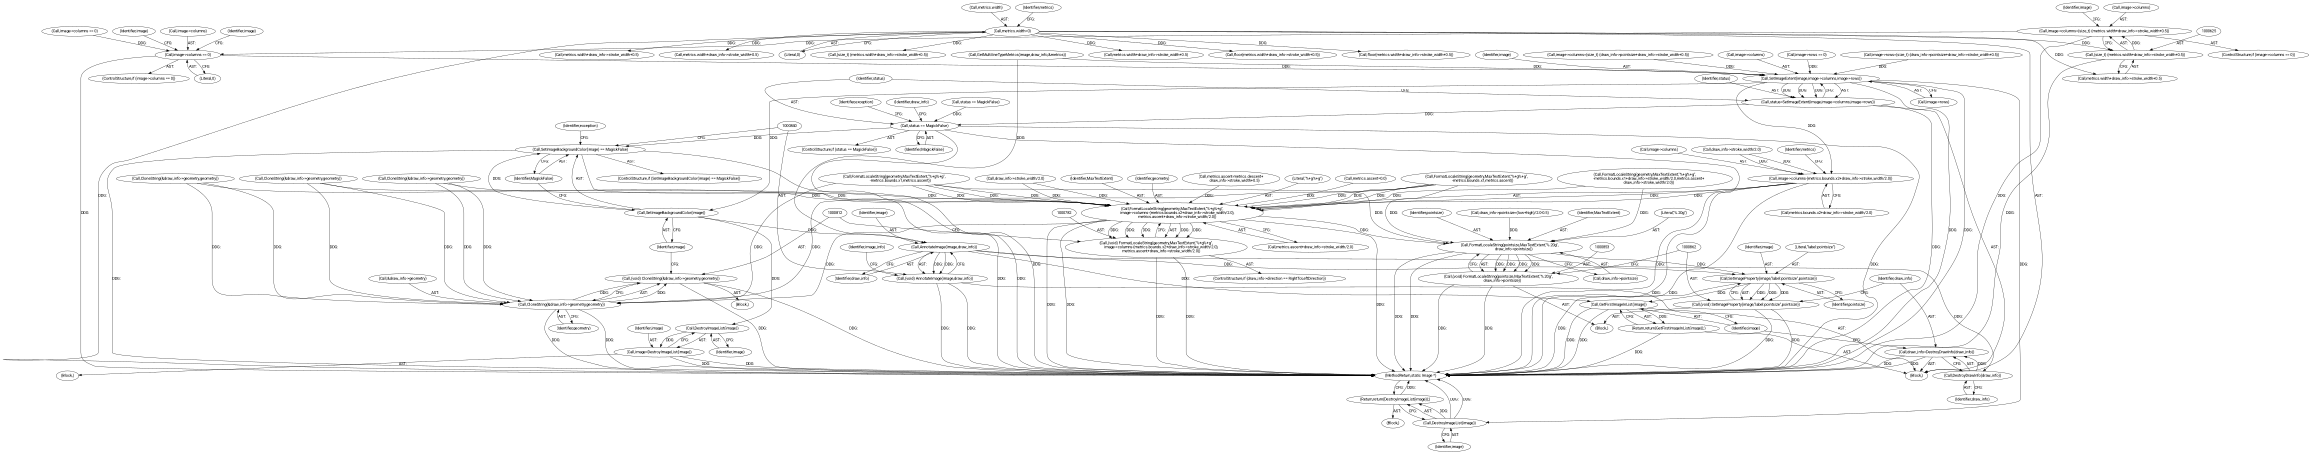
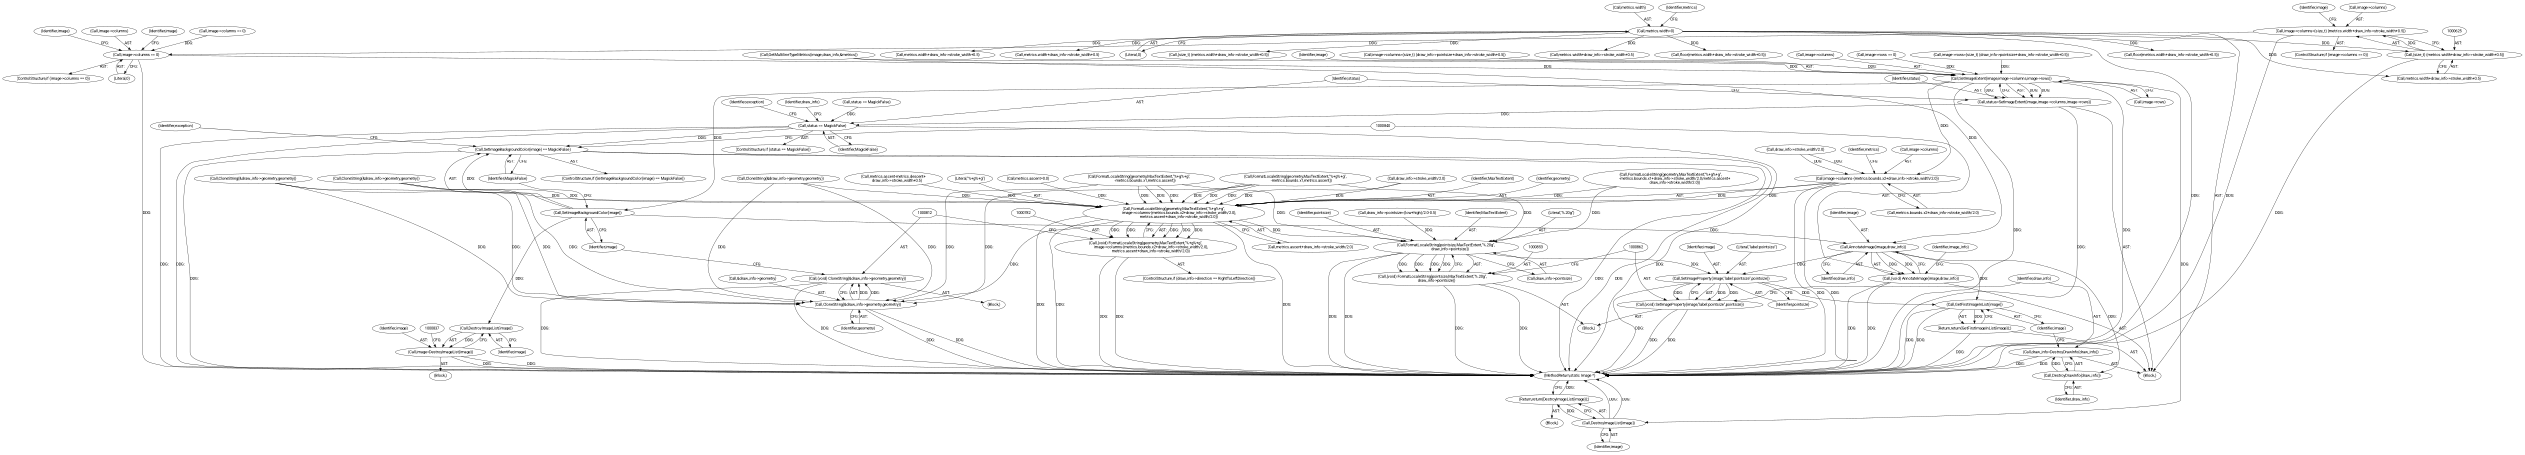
  digraph {
    fontname=Roboto
    node [fontname=Roboto]
    edge [fontname=Roboto]
    n1 [label="(Call,image->columns=(size_t) (metrics.width+draw_info->stroke_width+0.5))"]
    n2 [label="(Call,(size_t) (metrics.width+draw_info->stroke_width+0.5))"]
    n3 [label="(Call,image->columns == 0)"]
    n4 [label="(ControlStructure,if (image->columns == 0))"]
    n5 [label="(MethodReturn,static Image *)"]
    n6 [label="(Call,metrics.width+draw_info->stroke_width+0.5)"]
    n7 [label="(Call,SetImageExtent(image,image->columns,image->rows))"]
    n8 [label="(Literal,0)"]
    n9 [label="(ControlStructure,if (image->columns == 0))"]
    n10 [label="(Return,return(DestroyImageList(image));)"]
    n11 [label="(Call,metrics.width=0)"]
    n12 [label="(Call,metrics.width+draw_info->stroke_width+0.5)"]
    n13 [label="(Call,metrics.width+draw_info->stroke_width+0.5)"]
    n14 [label="(Call,(size_t) (metrics.width+draw_info->stroke_width+0.5))"]
    n15 [label="(Block,)"]
    n16 [label="(Call,metrics.width+draw_info->stroke_width+0.5)"]
    n17 [label="(Call,floor(metrics.width+draw_info->stroke_width+0.5))"]
    n18 [label="(Call,floor(metrics.width+draw_info->stroke_width+0.5))"]
    n19 [label="(Literal,0)"]
    n20 [label="(Call,status=SetImageExtent(image,image->columns,image->rows))"]
    n21 [label="(Call,DestroyImageList(image))"]
    n22 [label="(Call,image->columns-(metrics.bounds.x2+draw_info->stroke_width/2.0))"]
    n23 [label="(Call,SetImageBackgroundColor(image))"]
    n24 [label="(Call,image->rows)"]
    n25 [label="(Call,status == MagickFalse)"]
    n26 [label="(Identifier,image)"]
    n27 [label="(Call,FormatLocaleString(geometry,MaxTextExtent,\"%+g%+g\",\n          image->columns-(metrics.bounds.x2+draw_info->stroke_width/2.0),\n          metrics.ascent+draw_info->stroke_width/2.0))"]
    n28 [label="(Call,metrics.bounds.x2+draw_info->stroke_width/2.0)"]
    n29 [label="(Call,SetImageBackgroundColor(image) == MagickFalse)"]
    n30 [label="(Call,DestroyImageList(image))"]
    n31 [label="(Call,AnnotateImage(image,draw_info))"]
    n32 [label="(Identifier,image)"]
    n33 [label="(ControlStructure,if (status == MagickFalse))"]
    n34 [label="(Identifier,MagickFalse)"]
    n35 [label="(ControlStructure,if (SetImageBackgroundColor(image) == MagickFalse))"]
    n36 [label="(Identifier,MagickFalse)"]
    n37 [label="(Block,)"]
    n38 [label="(Call,(void) FormatLocaleString(geometry,MaxTextExtent,\"%+g%+g\",\n          image->columns-(metrics.bounds.x2+draw_info->stroke_width/2.0),\n          metrics.ascent+draw_info->stroke_width/2.0))"]
    n39 [label="(Call,CloneString(&draw_info->geometry,geometry))"]
    n40 [label="(Call,FormatLocaleString(pointsize,MaxTextExtent,\"%.20g\",\n        draw_info->pointsize))"]
    n41 [label="(Call,metrics.ascent+draw_info->stroke_width/2.0)"]
    n42 [label="(ControlStructure,if (draw_info->direction == RightToLeftDirection))"]
    n43 [label="(Call,(void) CloneString(&draw_info->geometry,geometry))"]
    n44 [label="(Identifier,geometry)"]
    n45 [label="(Call,(void) FormatLocaleString(pointsize,MaxTextExtent,\"%.20g\",\n        draw_info->pointsize))"]
    n46 [label="(Call,SetImageProperty(image,\"label:pointsize\",pointsize))"]
    n47 [label="(Call,draw_info->pointsize)"]
    n48 [label="(Block,)"]
    n49 [label="(Block,)"]
    n50 [label="(Call,(void) SetImageProperty(image,\"label:pointsize\",pointsize))"]
    n51 [label="(Call,GetFirstImageInList(image))"]
    n52 [label="(Identifier,pointsize)"]
    n53 [label="(Return,return(GetFirstImageInList(image));)"]
    n54 [label="(Identifier,image)"]
    n55 [label="(Call,draw_info=DestroyDrawInfo(draw_info))"]
    n56 [label="(Call,image=DestroyImageList(image))"]
    n57 [label="(Identifier,image)"]
    n58 [label="(Call,(void) AnnotateImage(image,draw_info))"]
    n59 [label="(Call,DestroyDrawInfo(draw_info))"]
    n60 [label="(Identifier,draw_info)"]
    n61 [label="(Block,)"]
    n62 [label="(Identifier,draw_info)"]
    n63 [label="(Identifier,image)"]
    n64 [label="(Call,image->columns=(size_t) (draw_info->pointsize+draw_info->stroke_width+0.5))"]
    n65 [label="(Literal,\"%.20g\")"]
    n66 [label="(Call,draw_info->stroke_width/2.0)"]
    n67 [label="(Identifier,image)"]
    n68 [label="(Call,status == MagickFalse)"]
    n69 [label="(Identifier,image_info)"]
    n70 [label="(Identifier,status)"]
    n71 [label="(Identifier,pointsize)"]
    n72 [label="(Call,CloneString(&draw_info->geometry,geometry))"]
    n73 [label="(Call,CloneString(&draw_info->geometry,geometry))"]
    n74 [label="(Call,CloneString(&draw_info->geometry,geometry))"]
    n75 [label="(Call,FormatLocaleString(geometry,MaxTextExtent,\"%+g%+g\",\n        -metrics.bounds.x1+draw_info->stroke_width/2.0,metrics.ascent+\n        draw_info->stroke_width/2.0))"]
    n76 [label="(Identifier,exception)"]
    n77 [label="(Call,metrics.width)"]
    n78 [label="(Identifier,MaxTextExtent)"]
    n79 [label="(Call,image->columns)"]
    n80 [label="(Identifier,draw_info)"]
    n81 [label="(Identifier,metrics)"]
    n82 [label="(Identifier,geometry)"]
    n83 [label="(Call,&draw_info->geometry)"]
    n84 [label="(Call,FormatLocaleString(geometry,MaxTextExtent,\"%+g%+g\",\n            -metrics.bounds.x1,metrics.ascent))"]
    n85 [label="(Call,draw_info->pointsize=(low+high)/2.0-0.5)"]
    n86 [label="(Call,FormatLocaleString(geometry,MaxTextExtent,\"%+g%+g\",\n            -metrics.bounds.x1,metrics.ascent))"]
    n87 [label="(Identifier,image)"]
    n88 [label="(Call,metrics.ascent-metrics.descent+\n       draw_info->stroke_width+0.5)"]
    n89 [label="(Call,image->columns)"]
    n90 [label="(Identifier,draw_info)"]
    n91 [label="(Call,image->columns)"]
    n92 [label="(Identifier,image)"]
    n93 [label="(Identifier,image)"]
    n94 [label="(Identifier,image)"]
    n95 [label="(Literal,\"label:pointsize\")"]
    n96 [label="(Call,image->rows == 0)"]
    n97 [label="(Literal,\"%+g%+g\")"]
    n98 [label="(Call,image->columns)"]
    n99 [label="(Call,draw_info->stroke_width/2.0)"]
    n100 [label="(Call,GetMultilineTypeMetrics(image,draw_info,&metrics))"]
    n101 [label="(Call,image->columns == 0)"]
    n102 [label="(Call,image->rows=(size_t) (draw_info->pointsize+draw_info->stroke_width+0.5))"]
    n103 [label="(Identifier,status)"]
    n104 [label="(Identifier,image)"]
    n105 [label="(Identifier,exception)"]
    n106 [label="(Identifier,metrics)"]
    n107 [label="(Identifier,MaxTextExtent)"]
    n108 [label="(Call,metrics.ascent=0.0)"]
    1000625
    1000840
    1000782
    1000812
    1000853
    1000862
+   1000837
    n1 -> n2 [label="CFG: "]
    n1 -> n3 [label="DDG: "]
    n1 -> n4 [label="AST: "]
    n1 -> n5 [label="DDG: "]
    n2 -> n1 [label="AST: "]
    n2 -> n1 [label="DDG: "]
    n2 -> n5 [label="DDG: "]
    n2 -> n6 [label="CFG: "]
    n3 -> n5 [label="DDG: "]
    n3 -> n7 [label="DDG: "]
    n3 -> n8 [label="CFG: "]
    n3 -> n9 [label="AST: "]
    n5 -> n10 [label="CFG: "]
    n6 -> n2 [label="AST: "]
    n7 -> n5 [label="DDG: "]
    n7 -> n5 [label="DDG: "]
    n7 -> n20 [label="AST: "]
    n7 -> n20 [label="DDG: "]
    n7 -> n20 [label="DDG: "]
    n7 -> n20 [label="DDG: "]
    n7 -> n21 [label="DDG: "]
    n7 -> n22 [label="DDG: "]
    n7 -> n23 [label="DDG: "]
    n7 -> n24 [label="CFG: "]
    n8 -> n3 [label="AST: "]
    n10 -> n5 [label="DDG: "]
    n10 -> n21 [label="CFG: "]
    n10 -> n37 [label="AST: "]
    n11 -> n2 [label="DDG: "]
    n11 -> n5 [label="DDG: "]
    n11 -> n6 [label="DDG: "]
    n11 -> n12 [label="DDG: "]
    n11 -> n13 [label="DDG: "]
    n11 -> n14 [label="DDG: "]
    n11 -> n15 [label="AST: "]
    n11 -> n16 [label="DDG: "]
    n11 -> n17 [label="DDG: "]
    n11 -> n18 [label="DDG: "]
    n11 -> n19 [label="CFG: "]
    n19 -> n11 [label="AST: "]
    n20 -> n5 [label="DDG: "]
    n20 -> n7 [label="CFG: "]
    n20 -> n15 [label="AST: "]
    n20 -> n25 [label="DDG: "]
    n21 -> n5 [label="DDG: "]
    n21 -> n5 [label="DDG: "]
    n21 -> n10 [label="AST: "]
    n21 -> n10 [label="DDG: "]
    n21 -> n26 [label="CFG: "]
    n22 -> n5 [label="DDG: "]
    n22 -> n5 [label="DDG: "]
    n22 -> n27 [label="AST: "]
    n22 -> n27 [label="DDG: "]
    n22 -> n27 [label="DDG: "]
    n22 -> n28 [label="CFG: "]
    n23 -> n29 [label="AST: "]
    n23 -> n29 [label="DDG: "]
    n23 -> n30 [label="DDG: "]
    n23 -> n31 [label="DDG: "]
    n23 -> n32 [label="CFG: "]
    n24 -> n7 [label="AST: "]
    n25 -> n5 [label="DDG: "]
    n25 -> n5 [label="DDG: "]
    n25 -> n5 [label="DDG: "]
    n25 -> n29 [label="DDG: "]
    n25 -> n33 [label="AST: "]
    n25 -> n34 [label="CFG: "]
    n26 -> n21 [label="AST: "]
    n27 -> n5 [label="DDG: "]
    n27 -> n5 [label="DDG: "]
    n27 -> n5 [label="DDG: "]
    n27 -> n38 [label="AST: "]
    n27 -> n38 [label="DDG: "]
    n27 -> n38 [label="DDG: "]
    n27 -> n38 [label="DDG: "]
    n27 -> n38 [label="DDG: "]
    n27 -> n38 [label="DDG: "]
    n27 -> n39 [label="DDG: "]
    n27 -> n40 [label="DDG: "]
    n27 -> n41 [label="CFG: "]
    n28 -> n22 [label="AST: "]
    n29 -> n5 [label="DDG: "]
    n29 -> n5 [label="DDG: "]
    n29 -> n5 [label="DDG: "]
    n29 -> n35 [label="AST: "]
    n29 -> n36 [label="CFG: "]
    n30 -> n56 [label="AST: "]
    n30 -> n56 [label="DDG: "]
    n30 -> n57 [label="CFG: "]
    n31 -> n46 [label="DDG: "]
    n31 -> n51 [label="DDG: "]
    n31 -> n58 [label="AST: "]
    n31 -> n58 [label="DDG: "]
    n31 -> n58 [label="DDG: "]
    n31 -> n59 [label="DDG: "]
    n31 -> n60 [label="CFG: "]
    n32 -> n23 [label="AST: "]
    n32 -> n43 [label="CFG: "]
    n34 -> n25 [label="AST: "]
    n36 -> n23 [label="CFG: "]
    n36 -> n29 [label="AST: "]
    n38 -> n5 [label="DDG: "]
    n38 -> n5 [label="DDG: "]
    n38 -> n27 [label="CFG: "]
    n38 -> n42 [label="AST: "]
    n39 -> n5 [label="DDG: "]
    n39 -> n5 [label="DDG: "]
    n39 -> n43 [label="AST: "]
    n39 -> n43 [label="DDG: "]
    n39 -> n43 [label="DDG: "]
    n39 -> n44 [label="CFG: "]
    n40 -> n5 [label="DDG: "]
    n40 -> n5 [label="DDG: "]
    n40 -> n45 [label="AST: "]
    n40 -> n45 [label="DDG: "]
    n40 -> n45 [label="DDG: "]
    n40 -> n45 [label="DDG: "]
    n40 -> n45 [label="DDG: "]
    n40 -> n46 [label="DDG: "]
    n40 -> n47 [label="CFG: "]
    n41 -> n27 [label="AST: "]
    n43 -> n5 [label="DDG: "]
    n43 -> n5 [label="DDG: "]
    n43 -> n39 [label="CFG: "]
    n43 -> n48 [label="AST: "]
    n44 -> n39 [label="AST: "]
    n45 -> n5 [label="DDG: "]
    n45 -> n5 [label="DDG: "]
    n45 -> n40 [label="CFG: "]
    n45 -> n49 [label="AST: "]
    n46 -> n5 [label="DDG: "]
    n46 -> n50 [label="AST: "]
    n46 -> n50 [label="DDG: "]
    n46 -> n50 [label="DDG: "]
    n46 -> n50 [label="DDG: "]
    n46 -> n51 [label="DDG: "]
    n46 -> n52 [label="CFG: "]
    n47 -> n40 [label="AST: "]
    n50 -> n5 [label="DDG: "]
    n50 -> n5 [label="DDG: "]
    n50 -> n46 [label="CFG: "]
    n50 -> n49 [label="AST: "]
    n51 -> n5 [label="DDG: "]
    n51 -> n5 [label="DDG: "]
    n51 -> n53 [label="AST: "]
    n51 -> n53 [label="DDG: "]
    n51 -> n54 [label="CFG: "]
    n52 -> n46 [label="AST: "]
    n53 -> n5 [label="DDG: "]
    n53 -> n15 [label="AST: "]
    n53 -> n51 [label="CFG: "]
    n54 -> n51 [label="AST: "]
    n54 -> n55 [label="CFG: "]
    n55 -> n5 [label="DDG: "]
    n55 -> n5 [label="DDG: "]
    n55 -> n15 [label="AST: "]
    n55 -> n59 [label="CFG: "]
    n56 -> n5 [label="DDG: "]
    n56 -> n5 [label="DDG: "]
    n56 -> n30 [label="CFG: "]
    n56 -> n61 [label="AST: "]
    n57 -> n30 [label="AST: "]
    n58 -> n5 [label="DDG: "]
    n58 -> n5 [label="DDG: "]
    n58 -> n15 [label="AST: "]
    n58 -> n31 [label="CFG: "]
    n59 -> n55 [label="AST: "]
    n59 -> n55 [label="DDG: "]
    n59 -> n62 [label="CFG: "]
    n60 -> n31 [label="AST: "]
    n62 -> n59 [label="AST: "]
    n63 -> n7 [label="AST: "]
    n64 -> n7 [label="DDG: "]
    n65 -> n40 [label="AST: "]
    n66 -> n27 [label="DDG: "]
    n66 -> n27 [label="DDG: "]
    n67 -> n56 [label="AST: "]
    n68 -> n25 [label="DDG: "]
    n69 -> n58 [label="CFG: "]
    n70 -> n20 [label="CFG: "]
    n70 -> n25 [label="AST: "]
    n71 -> n40 [label="AST: "]
    n72 -> n27 [label="DDG: "]
    n72 -> n39 [label="DDG: "]
    n72 -> n39 [label="DDG: "]
    n73 -> n27 [label="DDG: "]
    n73 -> n39 [label="DDG: "]
    n73 -> n39 [label="DDG: "]
    n74 -> n27 [label="DDG: "]
    n74 -> n39 [label="DDG: "]
    n74 -> n39 [label="DDG: "]
    n75 -> n27 [label="DDG: "]
    n75 -> n40 [label="DDG: "]
    n76 -> n25 [label="CFG: "]
    n77 -> n11 [label="AST: "]
    n78 -> n27 [label="AST: "]
    n79 -> n7 [label="AST: "]
    n80 -> n25 [label="CFG: "]
    n81 -> n11 [label="CFG: "]
    n82 -> n27 [label="AST: "]
    n83 -> n39 [label="AST: "]
    n84 -> n27 [label="DDG: "]
    n84 -> n27 [label="DDG: "]
    n84 -> n27 [label="DDG: "]
    n84 -> n39 [label="DDG: "]
    n84 -> n40 [label="DDG: "]
    n85 -> n40 [label="DDG: "]
    n86 -> n27 [label="DDG: "]
    n86 -> n27 [label="DDG: "]
    n86 -> n27 [label="DDG: "]
    n86 -> n39 [label="DDG: "]
    n86 -> n40 [label="DDG: "]
    n87 -> n1 [label="CFG: "]
    n88 -> n27 [label="DDG: "]
    n89 -> n3 [label="AST: "]
    n90 -> n50 [label="CFG: "]
    n90 -> n55 [label="AST: "]
    n91 -> n22 [label="AST: "]
    n92 -> n31 [label="AST: "]
    n93 -> n3 [label="CFG: "]
    n94 -> n46 [label="AST: "]
    n95 -> n46 [label="AST: "]
    n96 -> n7 [label="DDG: "]
    n97 -> n27 [label="AST: "]
    n98 -> n1 [label="AST: "]
    n99 -> n22 [label="DDG: "]
    n99 -> n22 [label="DDG: "]
    n100 -> n7 [label="DDG: "]
    n100 -> n31 [label="DDG: "]
    n101 -> n3 [label="DDG: "]
    n102 -> n7 [label="DDG: "]
    n103 -> n20 [label="AST: "]
    n104 -> n3 [label="CFG: "]
    n105 -> n29 [label="CFG: "]
    n106 -> n22 [label="CFG: "]
    n107 -> n40 [label="AST: "]
    n108 -> n27 [label="DDG: "]
    1000625 -> n2 [label="AST: "]
    1000840 -> n29 [label="CFG: "]
    1000840 -> n58 [label="AST: "]
    1000782 -> n38 [label="AST: "]
    1000812 -> n38 [label="CFG: "]
    1000812 -> n43 [label="AST: "]
    1000853 -> n45 [label="AST: "]
    1000862 -> n45 [label="CFG: "]
    1000862 -> n50 [label="AST: "]
+   1000837 -> n56 [label="CFG: "]
  }
